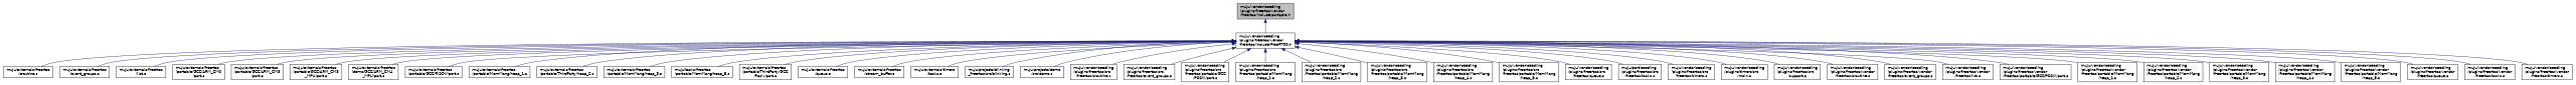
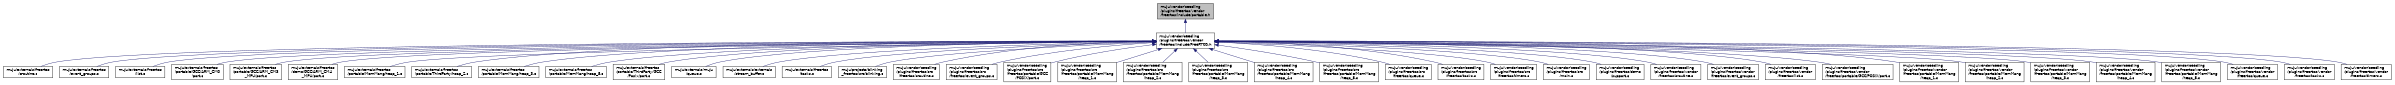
  digraph {
    node [color=black fillcolor=white fontname=Helvetica fontsize=10 shape=record style=filled]
    edge [color=midnightblue dir=back fontname=Helvetica fontsize=10 labelfontname=Helvetica labelfontsize=10 style=solid]
    n1 [fillcolor=grey75 fontcolor=black height=0.2 label="muju/vendor/ceedling\l/plugins/freertos/vendor\l/freertos/include/portable.h" width=0.4]
    n2 [height=0.2 label="muju/vendor/ceedling\l/plugins/freertos/vendor\l/freertos/include/FreeRTOS.h" width=0.4]
    n3 [height=0.2 label="muju/externals/freertos\l/croutine.c" width=0.4]
    n4 [height=0.2 label="muju/externals/freertos\l/event_groups.c" width=0.4]
    n5 [height=0.2 label="muju/externals/freertos\l/list.c" width=0.4]
    n6 [height=0.2 label="muju/externals/freertos\l/portable/GCC/ARM_CM0\l/port.c" width=0.4]
-   n7 [height=0.2 label="muju/externals/freertos\l/portable/GCC/ARM_CM3\l/port.c" width=0.4]
    n8 [height=0.2 label="muju/externals/freertos\l/portable/GCC/ARM_CM3\l_MPU/port.c" width=0.4]
    n9 [height=0.2 label="muju/externals/freertos\l/demo/GCC/ARM_CM4\l_MPU/port.c" width=0.4]
-   n10 [height=0.2 label="muju/externals/freertos\l/portable/GCC/RISC-V/port.c" width=0.4]
    n11 [height=0.2 label="muju/externals/freertos\l/portable/MemMang/heap_1.c" width=0.4]
    n12 [height=0.2 label="muju/externals/freertos\l/portable/ThirdParty/heap_2.c" width=0.4]
    n13 [height=0.2 label="muju/externals/freertos\l/portable/MemMang/heap_3.c" width=0.4]
-   n14 [height=0.2 label="muju/tasks/freertos\l/portable/MemMang/heap_5.c" width=0.4]
+   n14 [height=0.2 label="muju/externals/freertos\l/portable/MemMang/heap_5.c" width=0.4]
    n15 [height=0.2 label="muju/externals/freertos\l/portable/ThirdParty/GCC\l/Posix/port.c" width=0.4]
-   n16 [height=0.2 label="muju/externals/freertos\l/queue.c" width=0.4]
-   n17 [height=0.2 label="muju/externals/freertos\l/stream_buffer.c" width=0.4]
-   n18 [height=0.2 label="muju/externals/timers\l/tasks.c" width=0.4]
+   n16 [height=0.2 label="muju/externals/muju\l/queue.c" width=0.4]
+   n17 [height=0.2 label="muju/externals/externals\l/stream_buffer.c" width=0.4]
+   n18 [height=0.2 label="muju/externals/freertos\l/tasks.c" width=0.4]
    n19 [height=0.2 label="muju/projects/blinking\l_freertos/src/blinking.c" width=0.4]
-   n20 [height=0.2 label="muju/projects/demo\l/src/demo.c" width=0.4]
    n21 [height=0.2 label="muju/vendor/ceedling\l/plugins/freertos/src\l/freertos/croutine.c" width=0.4]
    n22 [height=0.2 label="muju/vendor/ceedling\l/plugins/freertos/src\l/freertos/event_groups.c" width=0.4]
    n23 [height=0.2 label="muju/vendor/ceedling\l/plugins/freertos/src\l/freertos/portable/GCC\l/POSIX/port.c" width=0.4]
    n24 [height=0.2 label="muju/vendor/ceedling\l/plugins/freertos/src\l/freertos/portable/MemMang\l/heap_1.c" width=0.4]
    n25 [height=0.2 label="muju/vendor/ceedling\l/plugins/freertos/src\l/freertos/portable/MemMang\l/heap_2.c" width=0.4]
    n26 [height=0.2 label="muju/vendor/ceedling\l/plugins/freertos/src\l/freertos/portable/MemMang\l/heap_3.c" width=0.4]
    n27 [height=0.2 label="muju/vendor/ceedling\l/plugins/freertos/src\l/freertos/portable/MemMang\l/heap_4.c" width=0.4]
    n28 [height=0.2 label="muju/vendor/ceedling\l/plugins/freertos/src\l/freertos/portable/MemMang\l/heap_5.c" width=0.4]
    n29 [height=0.2 label="muju/vendor/ceedling\l/plugins/freertos/src\l/freertos/queue.c" width=0.4]
-   n30 [height=0.2 label="muju/port/ceedling\l/plugins/freertos/src\l/freertos/tasks.c" width=0.4]
+   n30 [height=0.2 label="muju/vendor/ceedling\l/plugins/freertos/src\l/freertos/tasks.c" width=0.4]
    n31 [height=0.2 label="muju/vendor/ceedling\l/plugins/freertos/src\l/freertos/timers.c" width=0.4]
-   n32 [height=0.2 label="muju/vendor/ceedling\l/plugins/timers/src\l/main.c" width=0.4]
-   n33 [height=0.2 label="muju/vendor/ceedling\l/plugins/freertos/src\l/support.c" width=0.4]
+   n32 [height=0.2 label="muju/vendor/ceedling\l/plugins/freertos/src\l/main.c" width=0.4]
+   n33 [height=0.2 label="muju/vendor/ceedling\l/plugins/freertos/demo\l/support.c" width=0.4]
    n34 [height=0.2 label="muju/vendor/ceedling\l/plugins/freertos/vendor\l/freertos/croutine.c" width=0.4]
    n35 [height=0.2 label="muju/vendor/ceedling\l/plugins/freertos/vendor\l/freertos/event_groups.c" width=0.4]
    n36 [height=0.2 label="muju/vendor/ceedling\l/plugins/freertos/vendor\l/freertos/list.c" width=0.4]
    n37 [height=0.2 label="muju/vendor/ceedling\l/plugins/freertos/vendor\l/freertos/portable/GCC/POSIX/port.c" width=0.4]
    n38 [height=0.2 label="muju/vendor/ceedling\l/plugins/freertos/vendor\l/freertos/portable/MemMang\l/heap_1.c" width=0.4]
    n39 [height=0.2 label="muju/vendor/ceedling\l/plugins/freertos/vendor\l/freertos/portable/MemMang\l/heap_2.c" width=0.4]
    n40 [height=0.2 label="muju/vendor/ceedling\l/plugins/freertos/vendor\l/freertos/portable/MemMang\l/heap_3.c" width=0.4]
    n41 [height=0.2 label="muju/vendor/ceedling\l/plugins/freertos/vendor\l/freertos/portable/MemMang\l/heap_4.c" width=0.4]
    n42 [height=0.2 label="muju/vendor/ceedling\l/plugins/freertos/vendor\l/freertos/portable/MemMang\l/heap_5.c" width=0.4]
    n43 [height=0.2 label="muju/vendor/ceedling\l/plugins/freertos/vendor\l/freertos/queue.c" width=0.4]
    n44 [height=0.2 label="muju/vendor/ceedling\l/plugins/freertos/vendor\l/freertos/tasks.c" width=0.4]
    n45 [height=0.2 label="muju/vendor/ceedling\l/plugins/freertos/vendor\l/freertos/timers.c" width=0.4]
    n1 -> n2
    n2 -> n3
    n2 -> n4
    n2 -> n5
    n2 -> n6
-   n2 -> n7
    n2 -> n8
    n2 -> n9
-   n2 -> n10
    n2 -> n11
    n2 -> n12
    n2 -> n13
    n2 -> n14
    n2 -> n15
    n2 -> n16
    n2 -> n17
    n2 -> n18
    n2 -> n19
-   n2 -> n20
    n2 -> n21
    n2 -> n22
    n2 -> n23
    n2 -> n24
    n2 -> n25
    n2 -> n26
    n2 -> n27
    n2 -> n28
    n2 -> n29
    n2 -> n30
    n2 -> n31
    n2 -> n32
    n2 -> n33
    n2 -> n34
    n2 -> n35
    n2 -> n36
    n2 -> n37
    n2 -> n38
    n2 -> n39
    n2 -> n40
    n2 -> n41
    n2 -> n42
    n2 -> n43
    n2 -> n44
    n2 -> n45
  }
